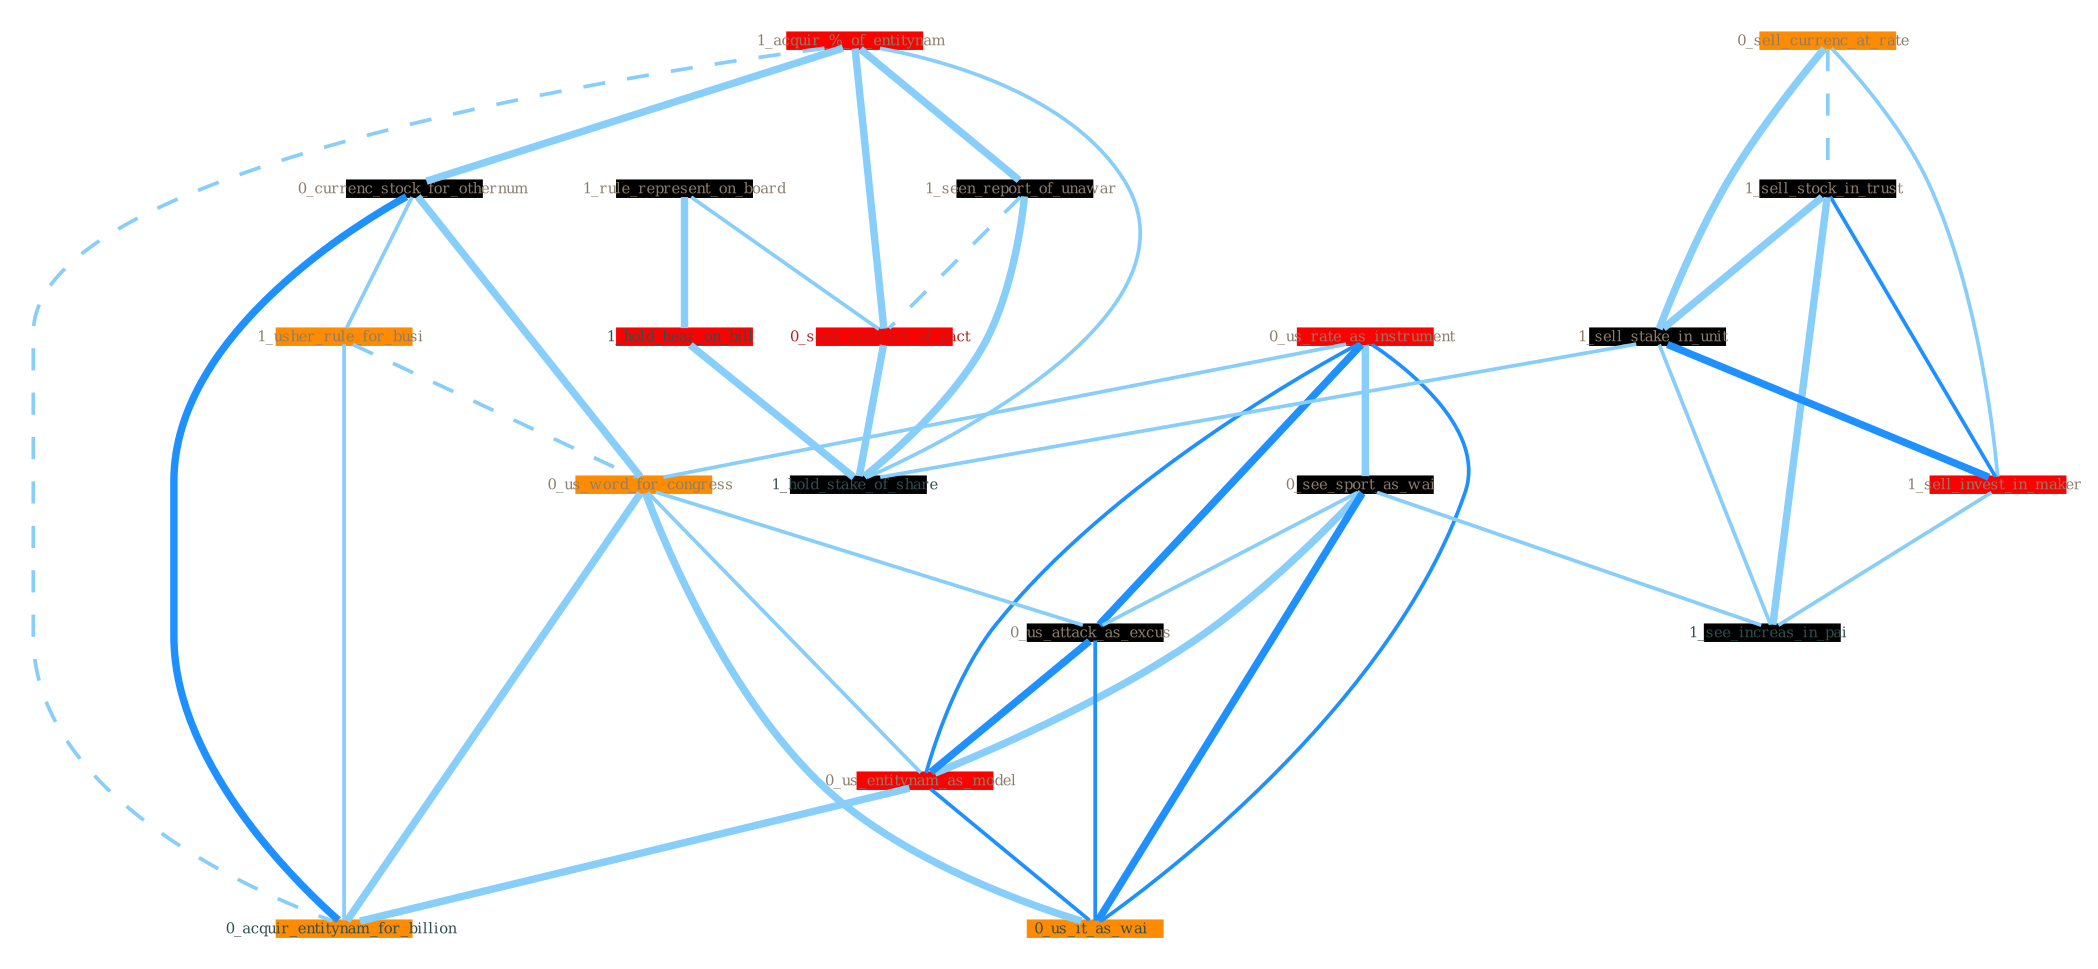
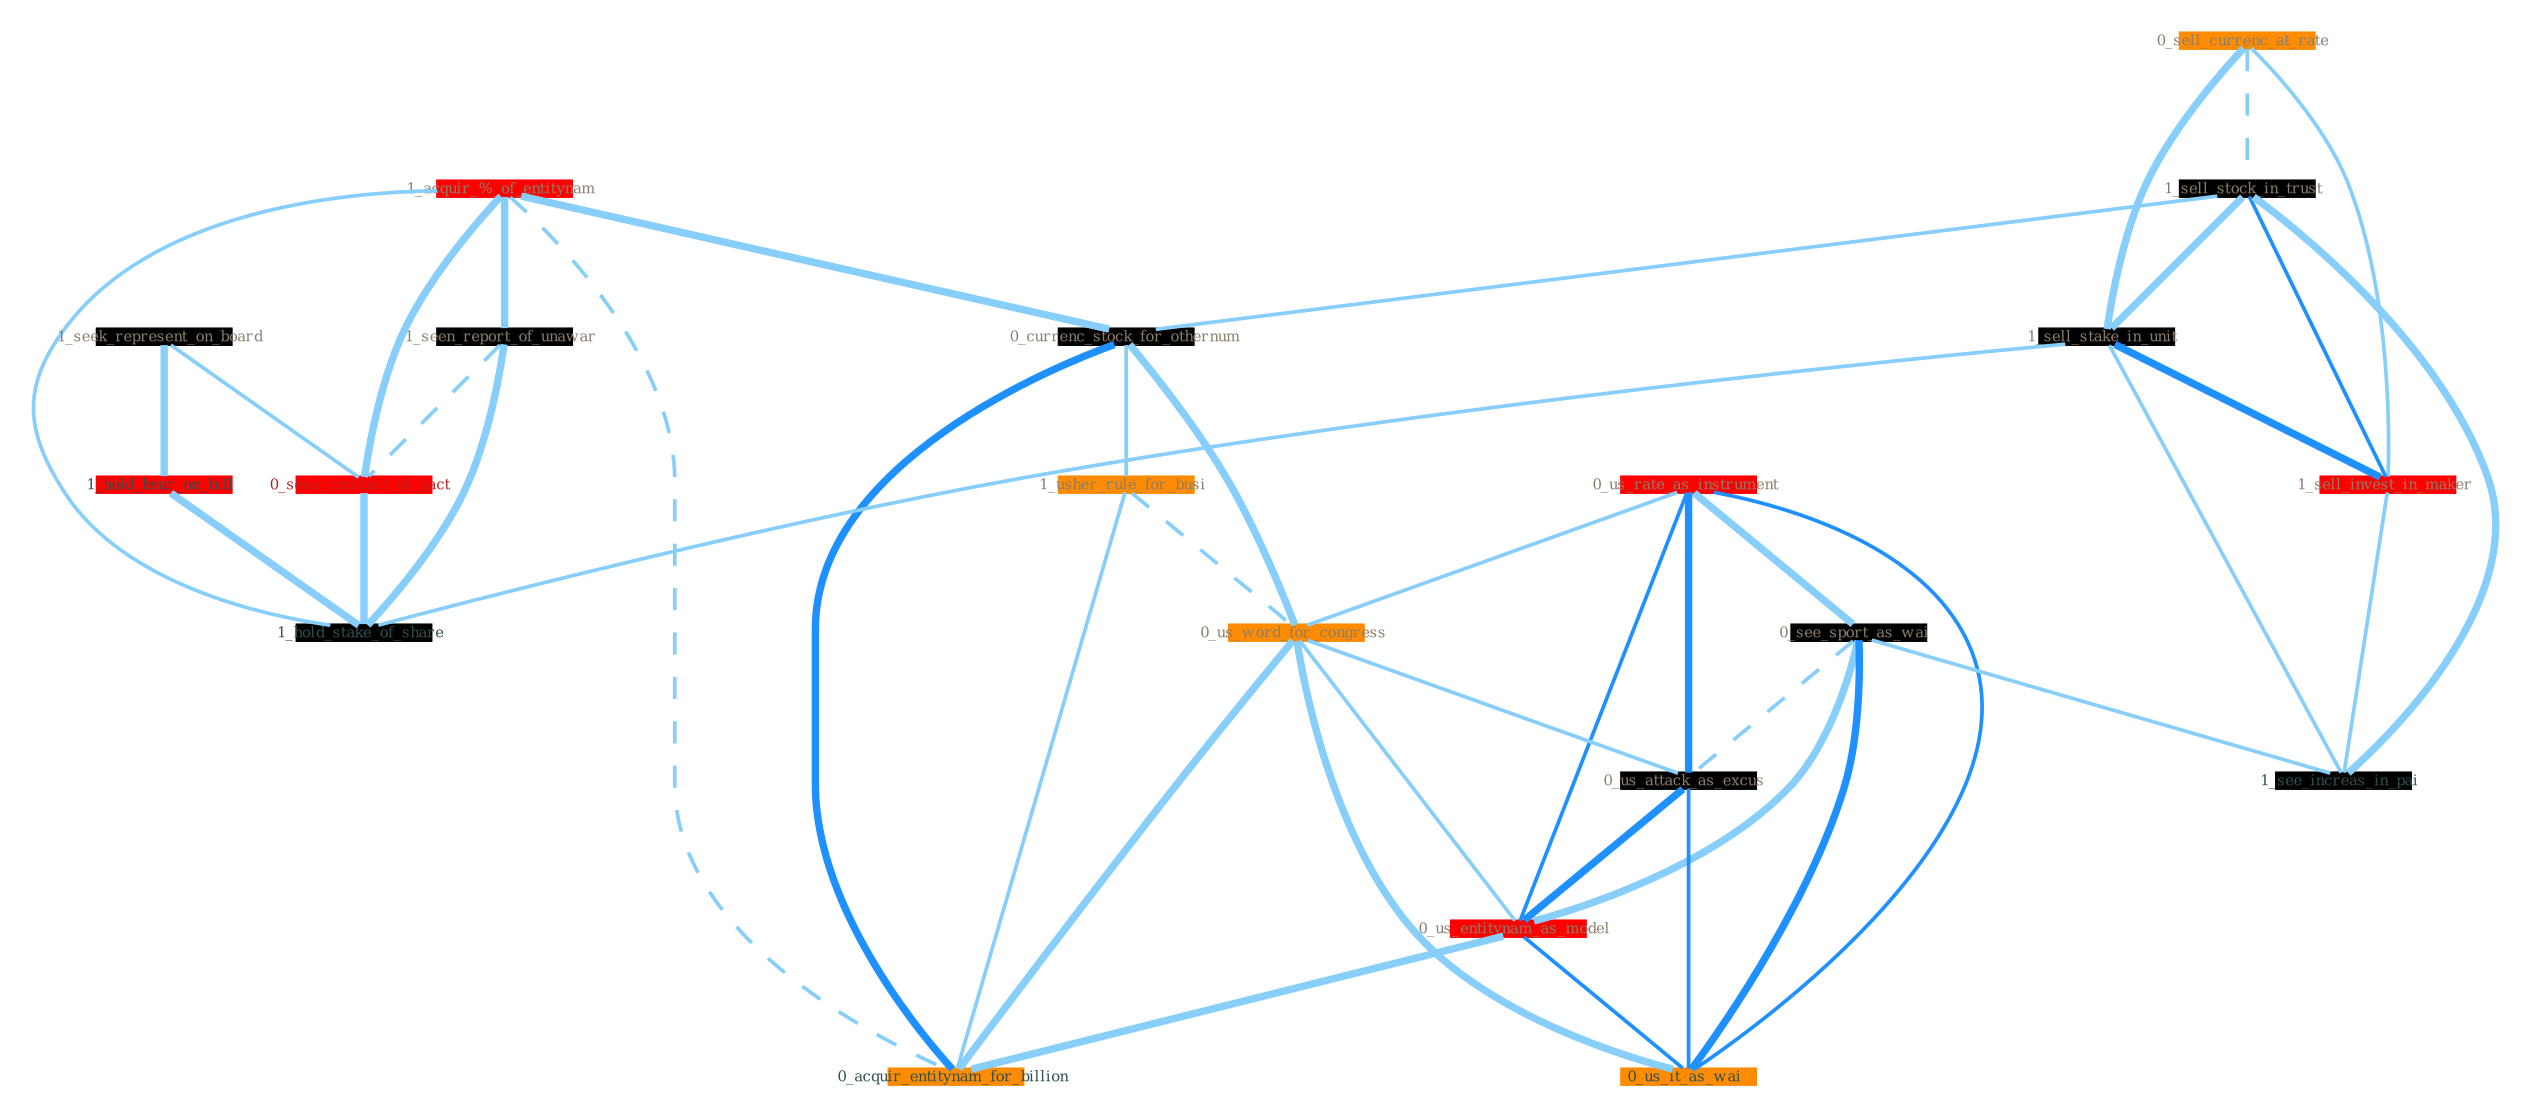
  graph {
    node [color=black fixedsize=true fontcolor="#8b7d6b" fontsize=4 shape=polygon style=filled]
    edge [color="#87cefa" style=bold w=1]
    "1_acquir_%_of_entitynam " [color=red height=.06 width=.5]
    "0_us_rate_as_instrument " [color=red height=.06 width=.5]
    "0_sell_currenc_at_rate " [color=darkorange height=.06 width=.5]
    "1_sell_stock_in_trust " [height=.06 width=.5]
    n5 [height=.06 label="0_currenc_stock_for_othernum" width=.5]
-   "1_seek_represent_on_board " [height=.06 width=.5 label="1_rule_represent_on_board"]
+   "1_seek_represent_on_board " [height=.06 width=.5]
    "0_see_sport_as_wai " [height=.06 width=.5]
    "1_usher_rule_for_busi " [color=darkorange height=.06 width=.5]
    "0_us_word_for_congress " [color=darkorange height=.06 width=.5]
    "0_us_attack_as_excus " [height=.06 width=.5]
    "0_us_entitynam_as_model " [color=red height=.06 width=.5]
    "1_sell_stake_in_unit " [height=.06 width=.5]
    "1_seen_report_of_unawar " [height=.06 width=.5]
    "1_sell_invest_in_maker " [color=red height=.06 width=.5]
    "0_seek_contract_of_pact " [color=red fontcolor="#b22222" height=.06 width=.5]
    "0_acquir_entitynam_for_billion " [color=darkorange fontcolor="#2f4f4f" height=.06 width=.5]
    "1_hold_stake_of_share " [fontcolor="#2f4f4f" height=.06 width=.5]
    "0_us_it_as_wai " [color=darkorange fontcolor="#2f4f4f" height=.06 width=.5]
    "1_see_increas_in_pai " [fontcolor="#2f4f4f" height=.06 width=.5]
    "1_hold_hear_on_bill " [color=red fontcolor="#2f4f4f" height=.06 width=.5]
    subgraph sub_1 {
      "1_acquir_%_of_entitynam "
      "0_us_rate_as_instrument "
      "0_sell_currenc_at_rate "
      "1_sell_stock_in_trust "
      n5
      "1_seek_represent_on_board "
      "0_see_sport_as_wai "
      "1_usher_rule_for_busi "
      "0_us_word_for_congress "
      "0_us_attack_as_excus "
      "0_us_entitynam_as_model "
      "1_sell_stake_in_unit "
      "1_seen_report_of_unawar "
      "1_sell_invest_in_maker "
    }
    subgraph sub_2 {
      "0_seek_contract_of_pact "
    }
    "1_acquir_%_of_entitynam " -- n5
    "1_acquir_%_of_entitynam " -- "1_seen_report_of_unawar "
    "1_acquir_%_of_entitynam " -- "0_seek_contract_of_pact "
    "1_acquir_%_of_entitynam " -- "0_acquir_entitynam_for_billion " [style=dashed]
    "1_acquir_%_of_entitynam " -- "1_hold_stake_of_share " [style=solid]
    "0_us_rate_as_instrument " -- "0_see_sport_as_wai "
    "0_us_rate_as_instrument " -- "0_us_word_for_congress " [style=solid]
    "0_us_rate_as_instrument " -- "0_us_attack_as_excus " [color="#1e90ff" w=2]
    "0_us_rate_as_instrument " -- "0_us_entitynam_as_model " [color="#1e90ff" style=solid w=2]
    "0_us_rate_as_instrument " -- "0_us_it_as_wai " [color="#1e90ff" style=solid w=2]
    "0_sell_currenc_at_rate " -- "1_sell_stock_in_trust " [style=dashed]
    "0_sell_currenc_at_rate " -- "1_sell_stake_in_unit "
    "0_sell_currenc_at_rate " -- "1_sell_invest_in_maker " [style=solid]
+   "1_sell_stock_in_trust " -- n5 [style=solid]
    "1_sell_stock_in_trust " -- "1_sell_stake_in_unit " [w=2]
    "1_sell_stock_in_trust " -- "1_sell_invest_in_maker " [color="#1e90ff" style=solid w=2]
    "1_sell_stock_in_trust " -- "1_see_increas_in_pai "
    n5 -- "1_usher_rule_for_busi " [style=solid]
    n5 -- "0_us_word_for_congress "
    n5 -- "0_acquir_entitynam_for_billion " [color="#1e90ff" w=2]
    "1_seek_represent_on_board " -- "0_seek_contract_of_pact " [style=solid]
    "1_seek_represent_on_board " -- "1_hold_hear_on_bill "
-   "0_see_sport_as_wai " -- "0_us_attack_as_excus " [style=solid]
+   "0_see_sport_as_wai " -- "0_us_attack_as_excus " [style=dashed]
    "0_see_sport_as_wai " -- "0_us_entitynam_as_model "
    "0_see_sport_as_wai " -- "0_us_it_as_wai " [color="#1e90ff" w=2]
    "0_see_sport_as_wai " -- "1_see_increas_in_pai " [style=solid]
    "1_usher_rule_for_busi " -- "0_us_word_for_congress " [style=dashed]
    "1_usher_rule_for_busi " -- "0_acquir_entitynam_for_billion " [style=solid]
    "0_us_word_for_congress " -- "0_us_attack_as_excus " [style=solid]
    "0_us_word_for_congress " -- "0_us_entitynam_as_model " [style=solid]
    "0_us_word_for_congress " -- "0_acquir_entitynam_for_billion "
    "0_us_word_for_congress " -- "0_us_it_as_wai "
    "0_us_attack_as_excus " -- "0_us_entitynam_as_model " [color="#1e90ff" w=2]
    "0_us_attack_as_excus " -- "0_us_it_as_wai " [color="#1e90ff" style=solid w=2]
    "0_us_entitynam_as_model " -- "0_acquir_entitynam_for_billion "
    "0_us_entitynam_as_model " -- "0_us_it_as_wai " [color="#1e90ff" style=solid w=2]
    "1_sell_stake_in_unit " -- "1_sell_invest_in_maker " [color="#1e90ff" w=2]
    "1_sell_stake_in_unit " -- "1_hold_stake_of_share " [style=solid]
    "1_sell_stake_in_unit " -- "1_see_increas_in_pai " [style=solid]
    "1_seen_report_of_unawar " -- "0_seek_contract_of_pact " [style=dashed]
    "1_seen_report_of_unawar " -- "1_hold_stake_of_share "
    "1_sell_invest_in_maker " -- "1_see_increas_in_pai " [style=solid]
    "0_seek_contract_of_pact " -- "1_hold_stake_of_share "
    "1_hold_hear_on_bill " -- "1_hold_stake_of_share "
  }
